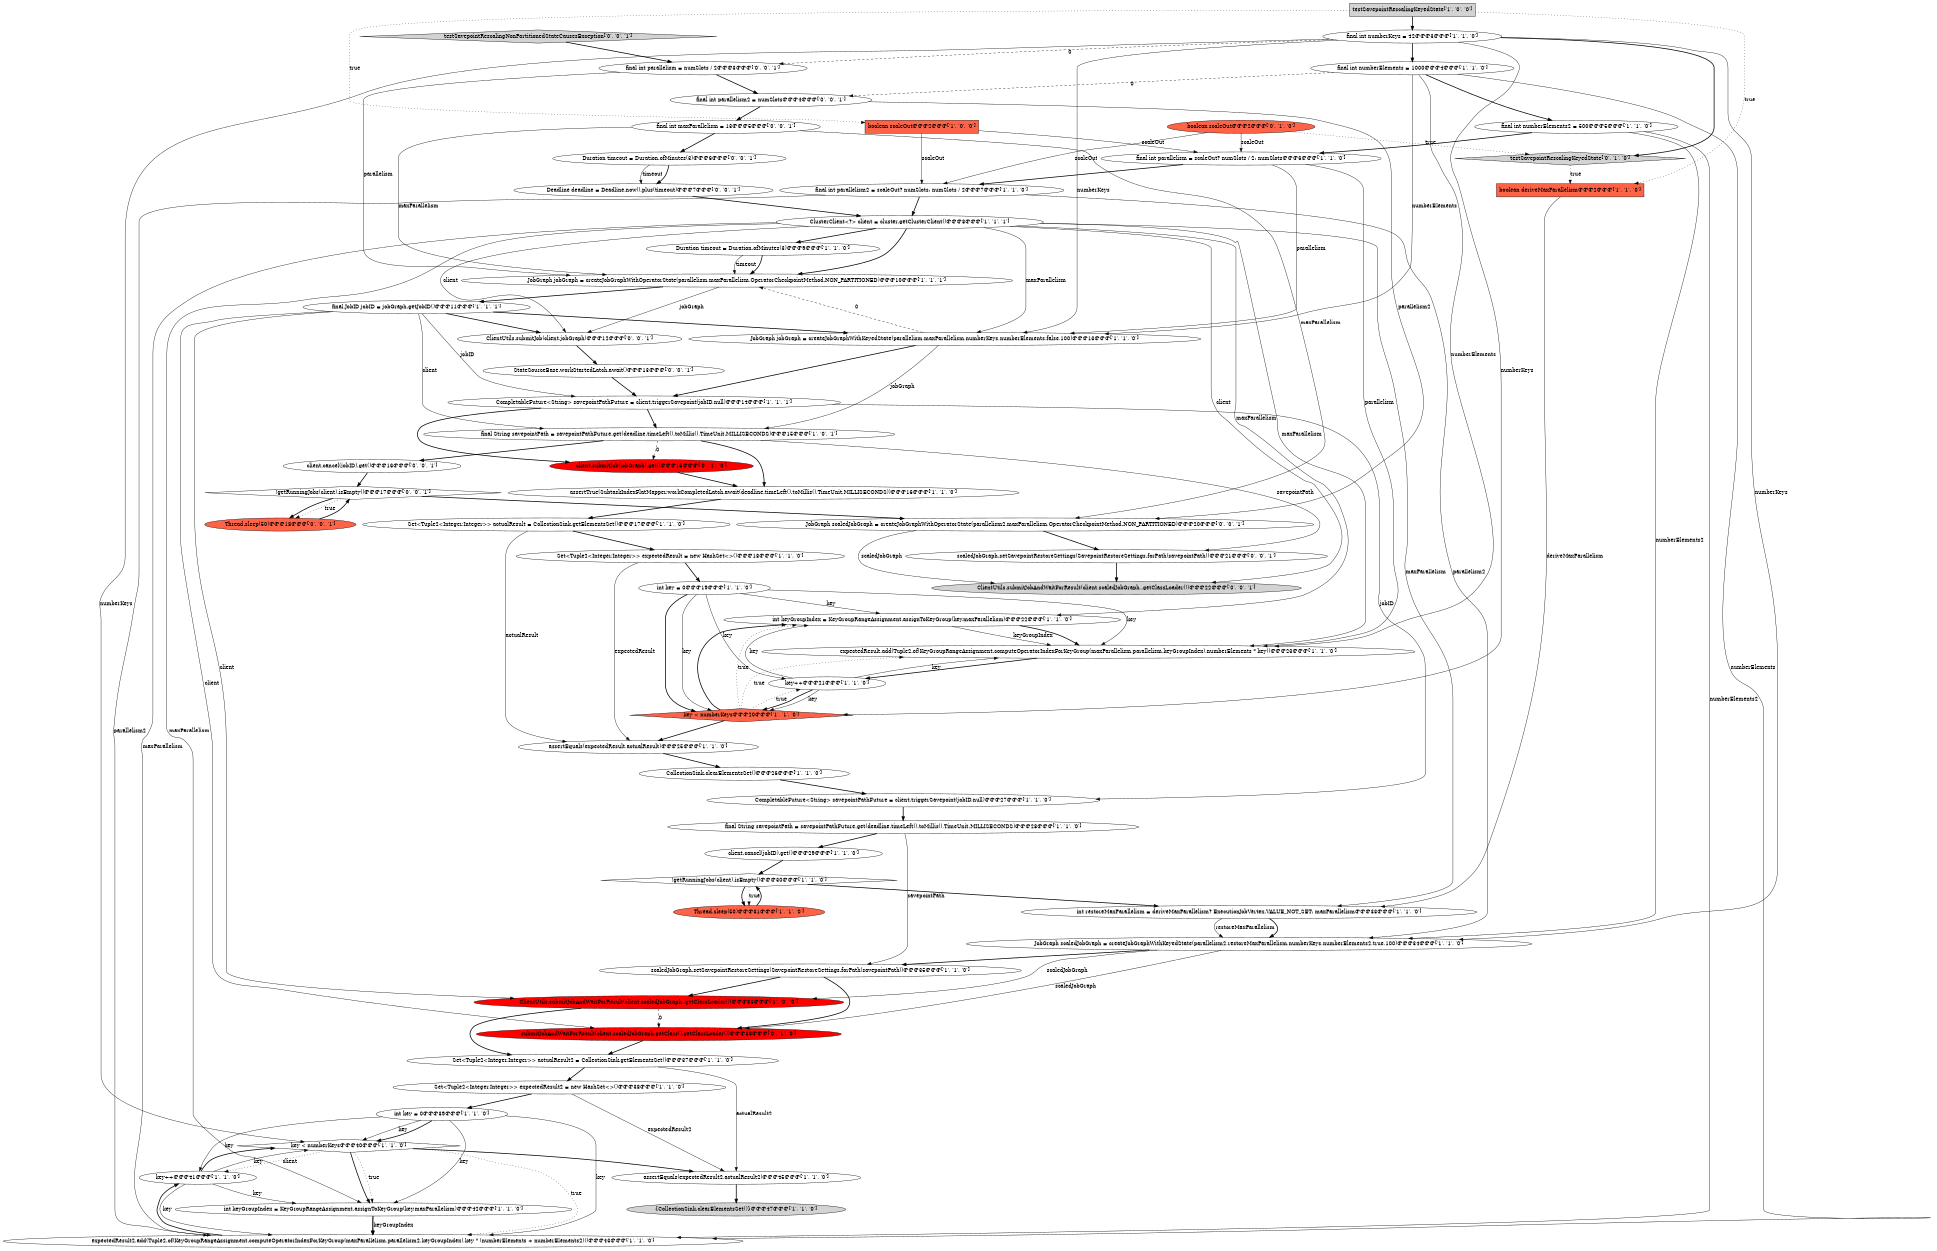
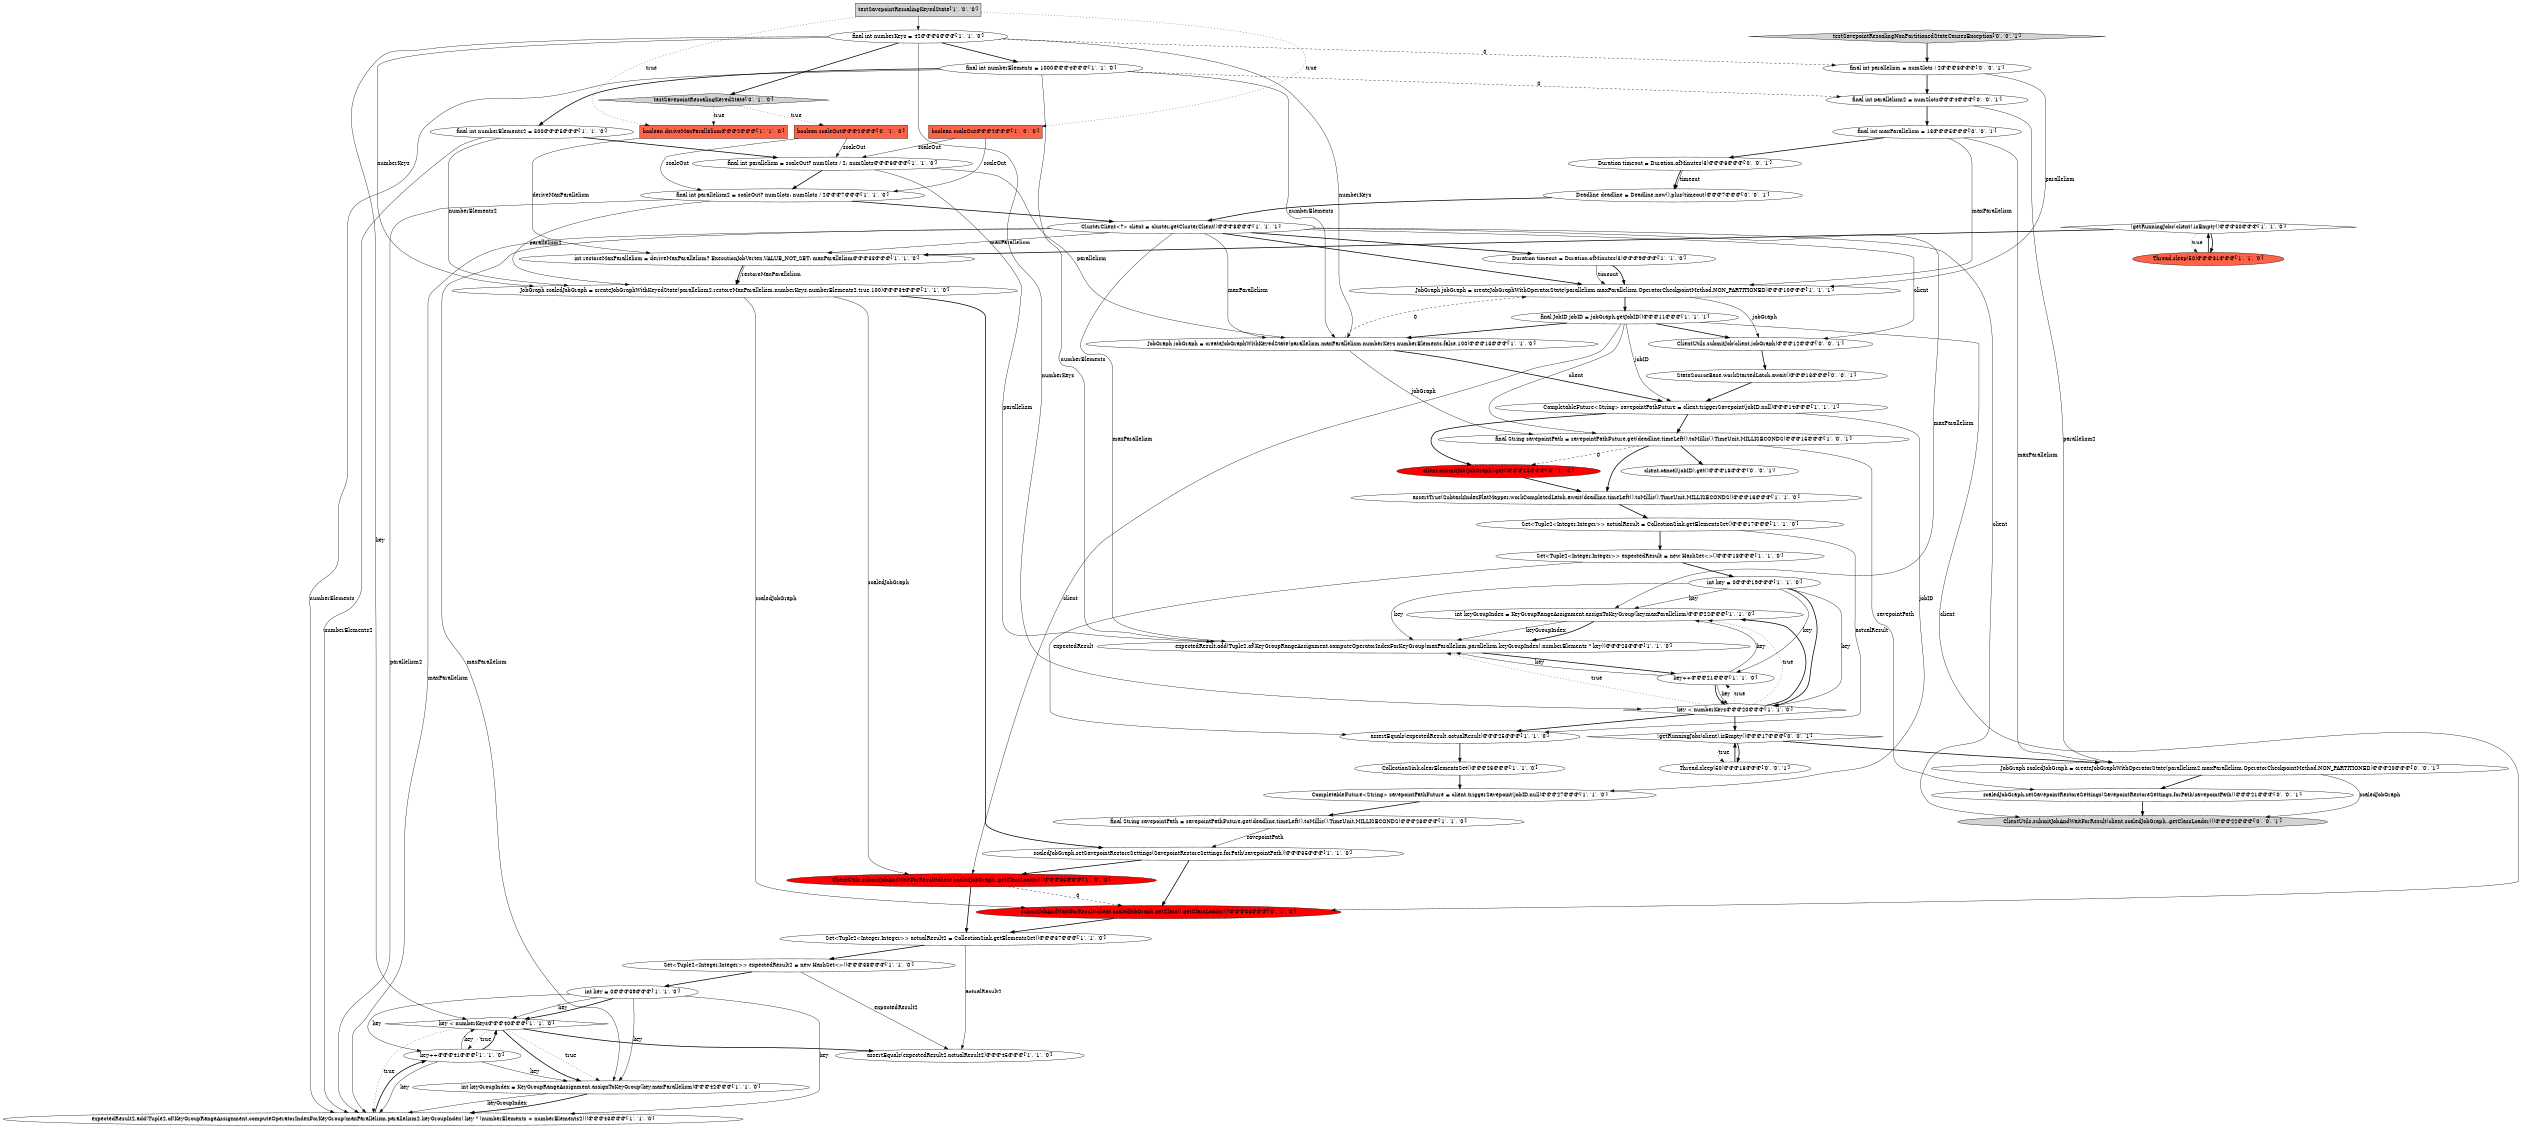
  digraph {
    node [fillcolor=white shape=ellipse style=filled]
    edge [style=bold]
    n1 [label="int restoreMaxParallelism = deriveMaxParallelism? ExecutionJobVertex.VALUE_NOT_SET: maxParallelism@@@33@@@['1', '1', '0']"]
    n2 [label="JobGraph scaledJobGraph = createJobGraphWithKeyedState(parallelism2,restoreMaxParallelism,numberKeys,numberElements2,true,100)@@@34@@@['1', '1', '0']"]
    n3 [fillcolor=red label="ClientUtils.submitJobAndWaitForResult(client,scaledJobGraph,.getClassLoader())@@@36@@@['1', '0', '0']"]
    n4 [fillcolor=red label="submitJobAndWaitForResult(client,scaledJobGraph,getClass().getClassLoader())@@@36@@@['0', '1', '0']"]
    n5 [label="scaledJobGraph.setSavepointRestoreSettings(SavepointRestoreSettings.forPath(savepointPath))@@@35@@@['1', '1', '0']"]
    n6 [label="scaledJobGraph.setSavepointRestoreSettings(SavepointRestoreSettings.forPath(savepointPath))@@@21@@@['0', '0', '1']"]
    n7 [fillcolor=lightgray label="ClientUtils.submitJobAndWaitForResult(client,scaledJobGraph,.getClassLoader())@@@22@@@['0', '0', '1']"]
    n8 [label="Set<Tuple2<Integer,Integer>> actualResult2 = CollectionSink.getElementsSet()@@@37@@@['1', '1', '0']"]
    n9 [label="key < numberKeys@@@40@@@['1', '1', '0']" shape=diamond]
    n10 [label="assertEquals(expectedResult2,actualResult2)@@@45@@@['1', '1', '0']"]
    n11 [label="key++@@@41@@@['1', '1', '0']"]
    n12 [label="expectedResult2.add(Tuple2.of(KeyGroupRangeAssignment.computeOperatorIndexForKeyGroup(maxParallelism,parallelism2,keyGroupIndex),key * (numberElements + numberElements2)))@@@43@@@['1', '1', '0']"]
    n13 [label="int keyGroupIndex = KeyGroupRangeAssignment.assignToKeyGroup(key,maxParallelism)@@@42@@@['1', '1', '0']"]
-   n14 [fillcolor=lightgray label="{CollectionSink.clearElementsSet()}@@@47@@@['1', '1', '0']"]
    n15 [label="int key = 0@@@19@@@['1', '1', '0']"]
    n16 [label="int keyGroupIndex = KeyGroupRangeAssignment.assignToKeyGroup(key,maxParallelism)@@@22@@@['1', '1', '0']"]
    n17 [label="expectedResult.add(Tuple2.of(KeyGroupRangeAssignment.computeOperatorIndexForKeyGroup(maxParallelism,parallelism,keyGroupIndex),numberElements * key))@@@23@@@['1', '1', '0']"]
-   n18 [fillcolor=tomato label="key < numberKeys@@@20@@@['1', '1', '0']" shape=diamond]
+   n18 [label="key < numberKeys@@@20@@@['1', '1', '0']" shape=diamond]
    n19 [label="key++@@@21@@@['1', '1', '0']"]
    n20 [label="assertEquals(expectedResult,actualResult)@@@25@@@['1', '1', '0']"]
    n21 [label="Set<Tuple2<Integer,Integer>> expectedResult2 = new HashSet<>()@@@38@@@['1', '1', '0']"]
    n22 [label="!getRunningJobs(client).isEmpty()@@@17@@@['0', '0', '1']" shape=diamond]
-   n23 [fillcolor=tomato label="Thread.sleep(50)@@@18@@@['0', '0', '1']"]
+   n23 [label="Thread.sleep(50)@@@18@@@['0', '0', '1']"]
    n24 [label="JobGraph scaledJobGraph = createJobGraphWithOperatorState(parallelism2,maxParallelism,OperatorCheckpointMethod.NON_PARTITIONED)@@@20@@@['0', '0', '1']"]
    n25 [label="final int parallelism2 = scaleOut? numSlots: numSlots / 2@@@7@@@['1', '1', '0']"]
    n26 [label="ClusterClient<?> client = cluster.getClusterClient()@@@8@@@['1', '1', '1']"]
    n27 [label="Duration timeout = Duration.ofMinutes(3)@@@9@@@['1', '1', '0']"]
    n28 [label="JobGraph jobGraph = createJobGraphWithOperatorState(parallelism,maxParallelism,OperatorCheckpointMethod.NON_PARTITIONED)@@@10@@@['1', '1', '1']"]
    n29 [label="ClientUtils.submitJob(client,jobGraph)@@@12@@@['0', '0', '1']"]
    n30 [label="JobGraph jobGraph = createJobGraphWithKeyedState(parallelism,maxParallelism,numberKeys,numberElements,false,100)@@@13@@@['1', '1', '0']"]
    n31 [label="final JobID jobID = jobGraph.getJobID()@@@11@@@['1', '1', '1']"]
    n32 [label="final int maxParallelism = 13@@@5@@@['0', '0', '1']"]
    n33 [label="Duration timeout = Duration.ofMinutes(3)@@@6@@@['0', '0', '1']"]
    n34 [label="Deadline deadline = Deadline.now().plus(timeout)@@@7@@@['0', '0', '1']"]
    n35 [label="final String savepointPath = savepointPathFuture.get(deadline.timeLeft().toMillis(),TimeUnit.MILLISECONDS)@@@28@@@['1', '1', '0']"]
-   n36 [label="client.cancel(jobID).get()@@@29@@@['1', '1', '0']"]
    n37 [label="!getRunningJobs(client).isEmpty()@@@30@@@['1', '1', '0']" shape=diamond]
    n38 [label="StateSourceBase.workStartedLatch.await()@@@13@@@['0', '0', '1']"]
    n39 [label="CompletableFuture<String> savepointPathFuture = client.triggerSavepoint(jobID,null)@@@14@@@['1', '1', '1']"]
    n40 [label="final String savepointPath = savepointPathFuture.get(deadline.timeLeft().toMillis(),TimeUnit.MILLISECONDS)@@@15@@@['1', '0', '1']"]
    n41 [label="CompletableFuture<String> savepointPathFuture = client.triggerSavepoint(jobID,null)@@@27@@@['1', '1', '0']"]
    n42 [fillcolor=red label="client.submitJob(jobGraph).get()@@@15@@@['0', '1', '0']"]
    n43 [label="final int numberElements2 = 500@@@5@@@['1', '1', '0']"]
    n44 [label="final int parallelism = scaleOut? numSlots / 2: numSlots@@@6@@@['1', '1', '0']"]
    n45 [fillcolor=tomato label="boolean deriveMaxParallelism@@@2@@@['1', '1', '0']" shape=box]
    n46 [label="client.cancel(jobID).get()@@@16@@@['0', '0', '1']"]
    n47 [label="assertTrue(SubtaskIndexFlatMapper.workCompletedLatch.await(deadline.timeLeft().toMillis(),TimeUnit.MILLISECONDS))@@@16@@@['1', '1', '0']"]
    n48 [fillcolor=lightgray label="testSavepointRescalingKeyedState['0', '1', '0']" shape=diamond]
-   n49 [fillcolor=tomato label="boolean scaleOut@@@2@@@['0', '1', '0']"]
+   n49 [fillcolor=tomato label="boolean scaleOut@@@2@@@['0', '1', '0']" shape=box]
    n50 [label="final int numberKeys = 42@@@3@@@['1', '1', '0']"]
    n51 [label="final int numberElements = 1000@@@4@@@['1', '1', '0']"]
    n52 [label="final int parallelism = numSlots / 2@@@3@@@['0', '0', '1']"]
    n53 [label="CollectionSink.clearElementsSet()@@@26@@@['1', '1', '0']"]
    n54 [fillcolor=tomato label="boolean scaleOut@@@2@@@['1', '0', '0']" shape=box]
    n55 [label="final int parallelism2 = numSlots@@@4@@@['0', '0', '1']"]
    n56 [fillcolor=tomato label="Thread.sleep(50)@@@31@@@['1', '1', '0']"]
    n57 [label="int key = 0@@@39@@@['1', '1', '0']"]
    n58 [label="Set<Tuple2<Integer,Integer>> expectedResult = new HashSet<>()@@@18@@@['1', '1', '0']"]
    n59 [label="Set<Tuple2<Integer,Integer>> actualResult = CollectionSink.getElementsSet()@@@17@@@['1', '1', '0']"]
    n60 [fillcolor=lightgray label="testSavepointRescalingKeyedState['1', '0', '0']" shape=box]
    n61 [fillcolor=lightgray label="testSavepointRescalingNonPartitionedStateCausesException['0', '0', '1']" shape=diamond]
    n1 -> n2
    n1 -> n2 [label=restoreMaxParallelism style=solid]
    n2 -> n3 [label=scaledJobGraph style=solid]
    n2 -> n4 [label=scaledJobGraph style=solid]
    n2 -> n5
    n3 -> n4 [label=0 style=dashed]
    n3 -> n8
    n4 -> n8
    n5 -> n3
    n5 -> n4
    n6 -> n7
    n8 -> n10 [label=actualResult2 style=solid]
    n8 -> n21
    n9 -> n10
-   n9 -> n11 [label=client style=dotted]
+   n9 -> n11 [label=true style=dotted]
    n9 -> n12 [label=true style=dotted]
    n9 -> n13
    n9 -> n13 [label=true style=dotted]
-   n10 -> n14
    n11 -> n9
    n11 -> n9 [label=key style=solid]
    n11 -> n12 [label=key style=solid]
    n11 -> n13 [label=key style=solid]
    n12 -> n11
    n13 -> n12
    n13 -> n12 [label=keyGroupIndex style=solid]
    n15 -> n16 [label=key style=solid]
    n15 -> n17 [label=key style=solid]
    n15 -> n18
    n15 -> n18 [label=key style=solid]
    n15 -> n19 [label=key style=solid]
    n16 -> n17 [label=keyGroupIndex style=solid]
    n16 -> n17
    n17 -> n19
    n18 -> n16
    n18 -> n16 [label=true style=dotted]
    n18 -> n17 [label=true style=dotted]
    n18 -> n19 [label=true style=dotted]
    n18 -> n20
    n19 -> n16 [label=key style=solid]
    n19 -> n17 [label=key style=solid]
    n19 -> n18 [label=key style=solid]
    n19 -> n18
    n20 -> n53
    n21 -> n10 [label=expectedResult2 style=solid]
    n21 -> n57
    n22 -> n23
    n22 -> n23 [label=true style=dotted]
    n22 -> n24
    n23 -> n22
    n24 -> n6
    n24 -> n7 [label=scaledJobGraph style=solid]
    n25 -> n2 [label=parallelism2 style=solid]
    n25 -> n12 [label=parallelism2 style=solid]
    n25 -> n26
    n26 -> n1 [label=maxParallelism style=solid]
    n26 -> n7 [label=client style=solid]
    n26 -> n12 [label=maxParallelism style=solid]
    n26 -> n13 [label=maxParallelism style=solid]
    n26 -> n16 [label=maxParallelism style=solid]
    n26 -> n17 [label=maxParallelism style=solid]
    n26 -> n27
    n26 -> n28
    n26 -> n29 [label=client style=solid]
    n26 -> n30 [label=maxParallelism style=solid]
    n27 -> n28
    n27 -> n28 [label=timeout style=solid]
    n28 -> n29 [label=jobGraph style=solid]
    n28 -> n31
    n29 -> n38
    n30 -> n28 [label=0 style=dashed]
    n30 -> n39
    n30 -> n40 [label=jobGraph style=solid]
    n31 -> n3 [label=client style=solid]
    n31 -> n4 [label=client style=solid]
    n31 -> n29
    n31 -> n30
    n31 -> n39 [label=jobID style=solid]
    n31 -> n40 [label=client style=solid]
    n32 -> n24 [label=maxParallelism style=solid]
    n32 -> n28 [label=maxParallelism style=solid]
    n32 -> n33
    n33 -> n34
    n33 -> n34 [label=timeout style=solid]
    n34 -> n26
    n35 -> n5 [label=savepointPath style=solid]
-   n35 -> n36
-   n36 -> n37
    n37 -> n1
    n37 -> n56
    n37 -> n56 [label=true style=dotted]
    n38 -> n39
    n39 -> n40
    n39 -> n41 [label=jobID style=solid]
    n39 -> n42
    n40 -> n6 [label=savepointPath style=solid]
    n40 -> n42 [label=0 style=dashed]
    n40 -> n46
    n40 -> n47
    n41 -> n35
    n42 -> n47
    n43 -> n2 [label=numberElements2 style=solid]
    n43 -> n12 [label=numberElements2 style=solid]
    n43 -> n44
    n44 -> n17 [label=parallelism style=solid]
    n44 -> n25
    n44 -> n30 [label=parallelism style=solid]
    n45 -> n1 [label=deriveMaxParallelism style=solid]
-   n46 -> n22
+   n18 -> n22
    n47 -> n59
    n48 -> n45 [label=true style=dotted]
-   n49 -> n48 [label=true style=dotted]
+   n48 -> n49 [label=true style=dotted]
    n49 -> n25 [label=scaleOut style=solid]
    n49 -> n44 [label=scaleOut style=solid]
    n50 -> n2 [label=numberKeys style=solid]
-   n50 -> n9 [label=numberKeys style=solid]
+   n50 -> n9 [label=key style=solid]
    n50 -> n18 [label=numberKeys style=solid]
    n50 -> n30 [label=numberKeys style=solid]
    n50 -> n48
    n50 -> n51
    n50 -> n52 [label=0 style=dashed]
    n51 -> n12 [label=numberElements style=solid]
    n51 -> n17 [label=numberElements style=solid]
    n51 -> n30 [label=numberElements style=solid]
    n51 -> n43
    n51 -> n55 [label=0 style=dashed]
    n52 -> n28 [label=parallelism style=solid]
    n52 -> n55
    n53 -> n41
    n54 -> n25 [label=scaleOut style=solid]
    n54 -> n44 [label=scaleOut style=solid]
    n55 -> n24 [label=parallelism2 style=solid]
    n55 -> n32
    n56 -> n37
    n57 -> n9 [label=key style=solid]
    n57 -> n9
    n57 -> n11 [label=key style=solid]
    n57 -> n12 [label=key style=solid]
    n57 -> n13 [label=key style=solid]
    n58 -> n15
    n58 -> n20 [label=expectedResult style=solid]
    n59 -> n20 [label=actualResult style=solid]
    n59 -> n58
    n60 -> n45 [label=true style=dotted]
-   n60 -> n50
+   n60 -> n50 [style=solid]
    n60 -> n54 [label=true style=dotted]
    n61 -> n52
  }
